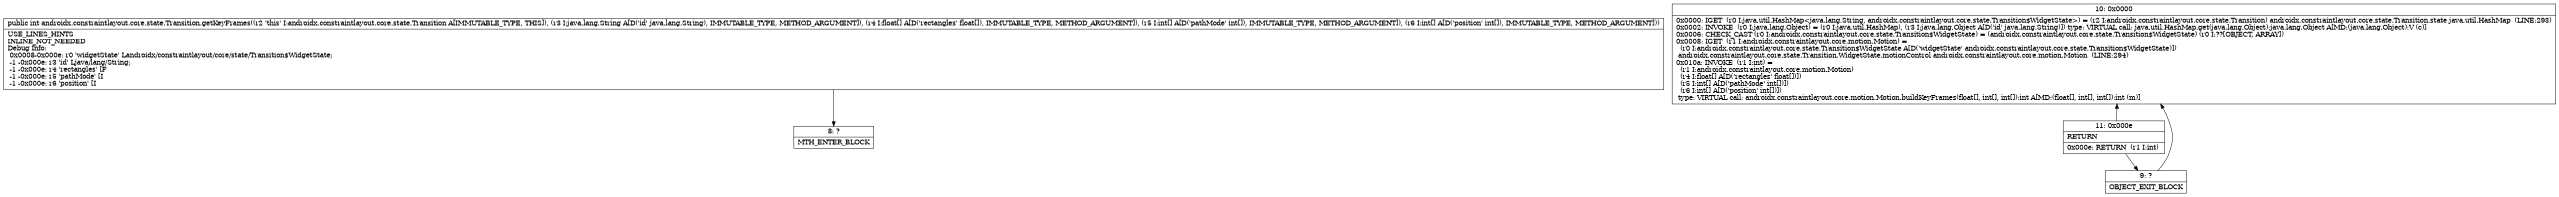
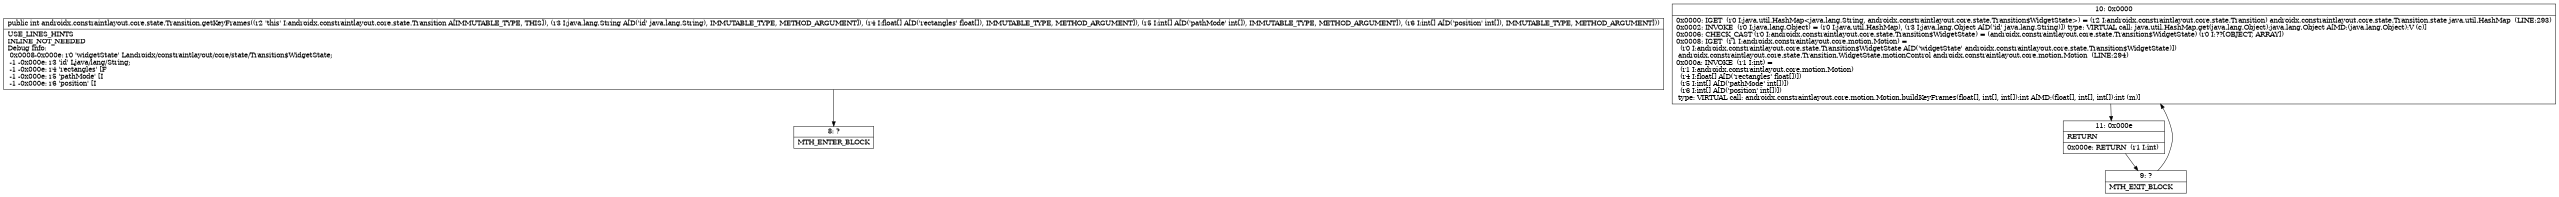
  digraph {
    node [shape=record]
    n1 [label="{8\:\ ?|MTH_ENTER_BLOCK\l}"]
-   n2 [label="{10\:\ 0x0000|0x0000: IGET  (r0 I:java.util.HashMap\<java.lang.String, androidx.constraintlayout.core.state.Transition$WidgetState\>) = (r2 I:androidx.constraintlayout.core.state.Transition) androidx.constraintlayout.core.state.Transition.state java.util.HashMap  (LINE:293)\l0x0002: INVOKE  (r0 I:java.lang.Object) = (r0 I:java.util.HashMap), (r3 I:java.lang.Object A[D('id' java.lang.String)]) type: VIRTUAL call: java.util.HashMap.get(java.lang.Object):java.lang.Object A[MD:(java.lang.Object):V (c)]\l0x0006: CHECK_CAST (r0 I:androidx.constraintlayout.core.state.Transition$WidgetState) = (androidx.constraintlayout.core.state.Transition$WidgetState) (r0 I:??[OBJECT, ARRAY]) \l0x0008: IGET  (r1 I:androidx.constraintlayout.core.motion.Motion) = \l  (r0 I:androidx.constraintlayout.core.state.Transition$WidgetState A[D('widgetState' androidx.constraintlayout.core.state.Transition$WidgetState)])\l androidx.constraintlayout.core.state.Transition.WidgetState.motionControl androidx.constraintlayout.core.motion.Motion  (LINE:294)\l0x010a: INVOKE  (r1 I:int) = \l  (r1 I:androidx.constraintlayout.core.motion.Motion)\l  (r4 I:float[] A[D('rectangles' float[])])\l  (r5 I:int[] A[D('pathMode' int[])])\l  (r6 I:int[] A[D('position' int[])])\l type: VIRTUAL call: androidx.constraintlayout.core.motion.Motion.buildKeyFrames(float[], int[], int[]):int A[MD:(float[], int[], int[]):int (m)]\l}"]
+   n2 [label="{10\:\ 0x0000|0x0000: IGET  (r0 I:java.util.HashMap\<java.lang.String, androidx.constraintlayout.core.state.Transition$WidgetState\>) = (r2 I:androidx.constraintlayout.core.state.Transition) androidx.constraintlayout.core.state.Transition.state java.util.HashMap  (LINE:293)\l0x0002: INVOKE  (r0 I:java.lang.Object) = (r0 I:java.util.HashMap), (r3 I:java.lang.Object A[D('id' java.lang.String)]) type: VIRTUAL call: java.util.HashMap.get(java.lang.Object):java.lang.Object A[MD:(java.lang.Object):V (c)]\l0x0006: CHECK_CAST (r0 I:androidx.constraintlayout.core.state.Transition$WidgetState) = (androidx.constraintlayout.core.state.Transition$WidgetState) (r0 I:??[OBJECT, ARRAY]) \l0x0008: IGET  (r1 I:androidx.constraintlayout.core.motion.Motion) = \l  (r0 I:androidx.constraintlayout.core.state.Transition$WidgetState A[D('widgetState' androidx.constraintlayout.core.state.Transition$WidgetState)])\l androidx.constraintlayout.core.state.Transition.WidgetState.motionControl androidx.constraintlayout.core.motion.Motion  (LINE:294)\l0x000a: INVOKE  (r1 I:int) = \l  (r1 I:androidx.constraintlayout.core.motion.Motion)\l  (r4 I:float[] A[D('rectangles' float[])])\l  (r5 I:int[] A[D('pathMode' int[])])\l  (r6 I:int[] A[D('position' int[])])\l type: VIRTUAL call: androidx.constraintlayout.core.motion.Motion.buildKeyFrames(float[], int[], int[]):int A[MD:(float[], int[], int[]):int (m)]\l}"]
    n3 [label="{11\:\ 0x000e|RETURN\l|0x000e: RETURN  (r1 I:int) \l}"]
-   n4 [label="{9\:\ ?|OBJECT_EXIT_BLOCK\l}"]
+   n4 [label="{9\:\ ?|MTH_EXIT_BLOCK\l}"]
    n5 [label="{public int androidx.constraintlayout.core.state.Transition.getKeyFrames((r2 'this' I:androidx.constraintlayout.core.state.Transition A[IMMUTABLE_TYPE, THIS]), (r3 I:java.lang.String A[D('id' java.lang.String), IMMUTABLE_TYPE, METHOD_ARGUMENT]), (r4 I:float[] A[D('rectangles' float[]), IMMUTABLE_TYPE, METHOD_ARGUMENT]), (r5 I:int[] A[D('pathMode' int[]), IMMUTABLE_TYPE, METHOD_ARGUMENT]), (r6 I:int[] A[D('position' int[]), IMMUTABLE_TYPE, METHOD_ARGUMENT]))  | USE_LINES_HINTS\lINLINE_NOT_NEEDED\lDebug Info:\l  0x0008\-0x000e: r0 'widgetState' Landroidx\/constraintlayout\/core\/state\/Transition$WidgetState;\l  \-1 \-0x000e: r3 'id' Ljava\/lang\/String;\l  \-1 \-0x000e: r4 'rectangles' [F\l  \-1 \-0x000e: r5 'pathMode' [I\l  \-1 \-0x000e: r6 'position' [I\l}"]
-   n3 -> n2
+   n2 -> n3
    n3 -> n4
    n4 -> n2
    n5 -> n1
  }
